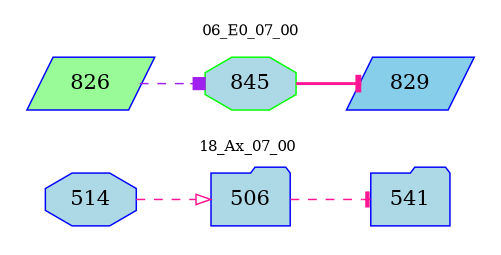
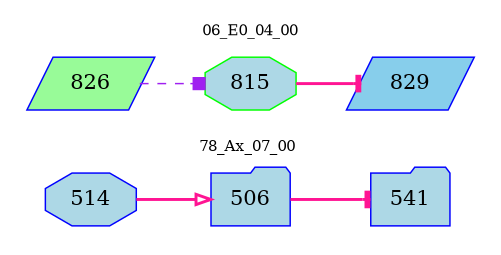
  digraph {
    rankdir=LR
    node [color=blue fillcolor=lightblue shape=octagon style=filled]
    edge [arrowhead=tee color=deeppink style=dashed]
    n1 [label=514]
    n2 [label=506 shape=folder]
    n3 [label=541 shape=folder]
    n4 [fillcolor=palegreen label=826 shape=parallelogram]
-   n5 [color=green label=845]
+   n5 [color=green label=815]
    n6 [fillcolor=skyblue label=829 shape=parallelogram]
    subgraph cluster_1 {
      color=white
      fontsize=10
-     label="18_Ax_07_00"
+     label="78_Ax_07_00"
      n1
      n2
      n3
    }
    subgraph cluster_2 {
      color=white
      fontsize=10
-     label="06_E0_07_00"
+     label="06_E0_04_00"
      n4
      n5
      n6
    }
-   n1 -> n2 [arrowhead=onormal]
-   n2 -> n3
+   n1 -> n2 [arrowhead=onormal style=bold]
+   n2 -> n3 [style=bold]
    n4 -> n5 [arrowhead=box color=purple]
    n5 -> n6 [style=bold]
  }
